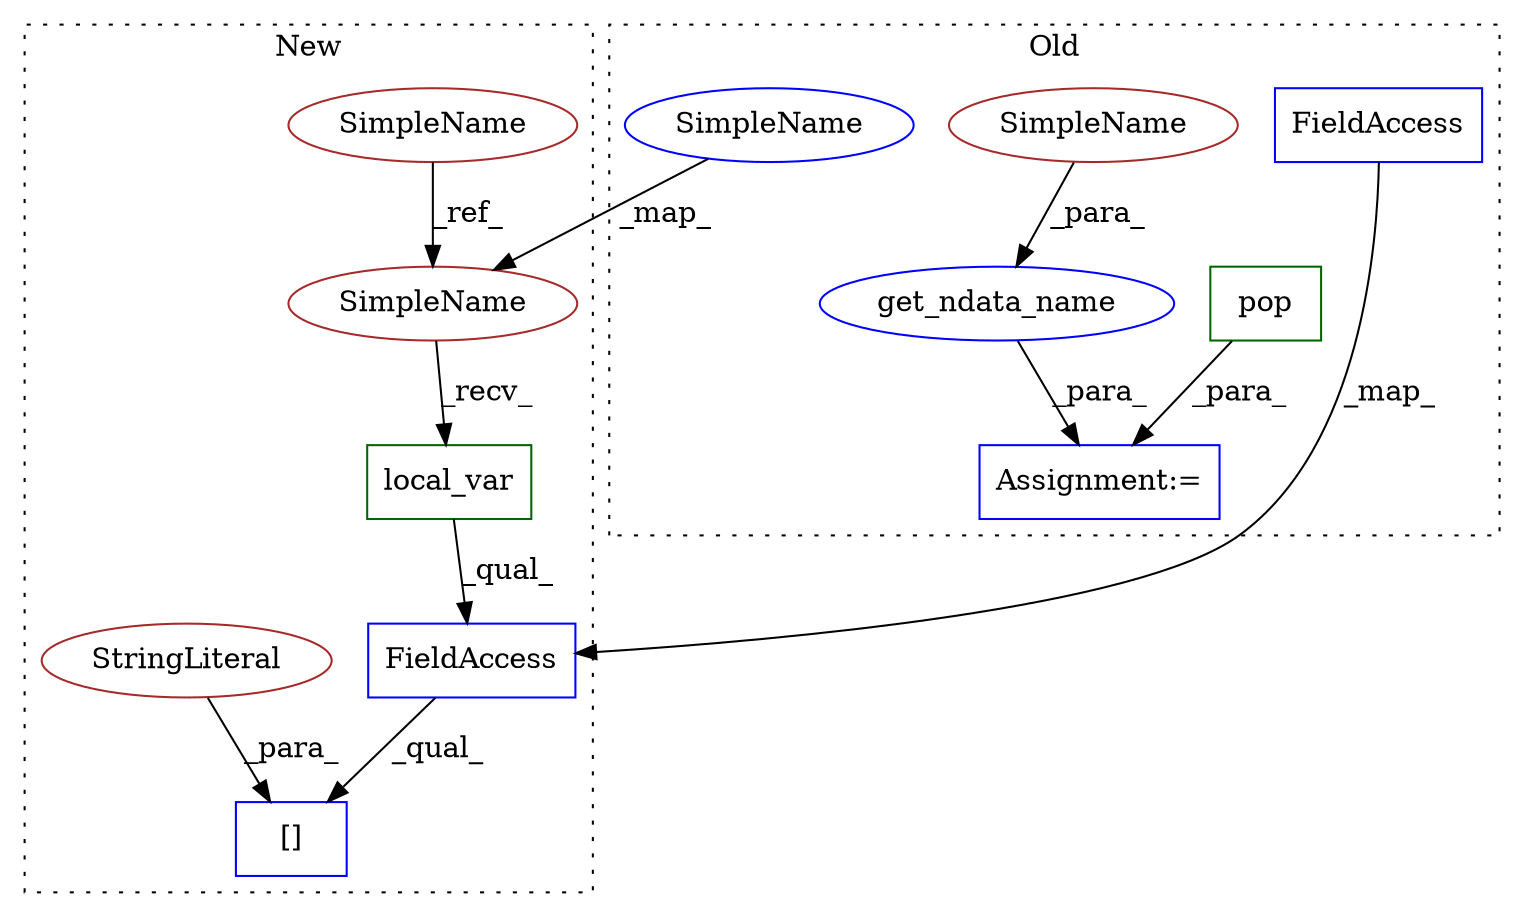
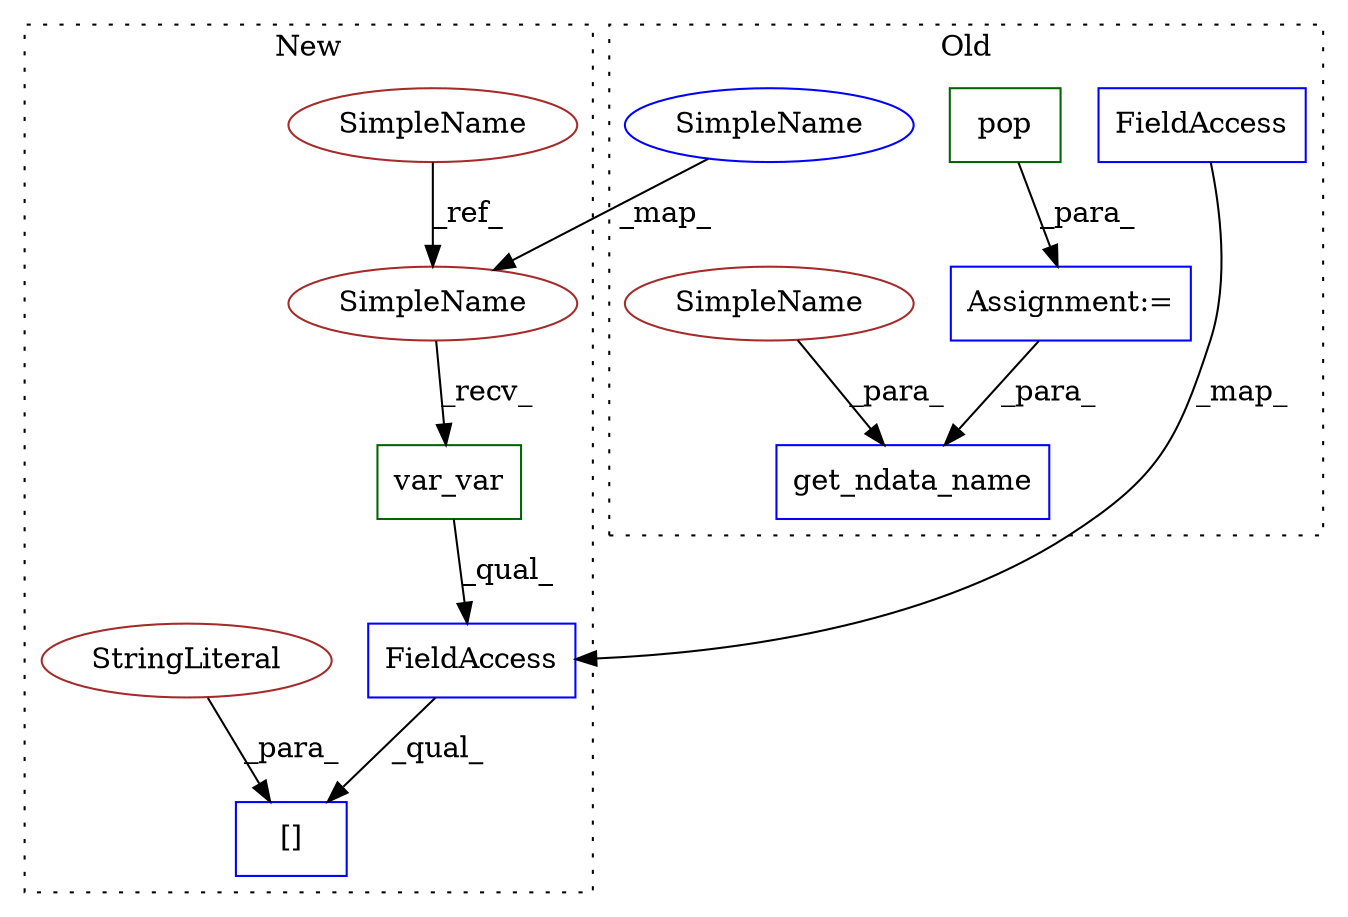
  digraph {
    node [a=42 color=blue l=1 shape=box]
    n1 [a=32 color=darkgreen l="4,1" label=pop s="935,947"]
-   n2 [a=32 l="15,1" label=get_ndata_name s="456,478" shape=ellipse]
+   n2 [a=32 l="15,1" label=get_ndata_name s="456,478"]
    n3 [a=7 label="Assignment:=" s=449]
    n4 [a=22 l=7 label=FieldAccess s=958]
    n5 [label=SimpleName s=425 shape=ellipse]
    n6 [color=brown label=SimpleName s=471 shape=ellipse]
-   n7 [a=32 color=darkgreen l=11 label=local_var s=338]
+   n7 [a=32 color=darkgreen l=11 label=var_var s=338]
    n8 [color=brown label=SimpleName s=288 shape=ellipse]
    n9 [a=22 l=7 label=FieldAccess s=687]
    n10 [a=2 l="8,1" label="[]" s="687,700"]
    n11 [a=45 color=brown l=5 label=StringLiteral s=695 shape=ellipse]
    n12 [color=brown label=SimpleName s=336 shape=ellipse]
    subgraph cluster_1 {
      label=Old
      style=dotted
      n1
      n2
      n3
      n4
      n5
      n6
    }
    subgraph cluster_2 {
      label=New
      style=dotted
      n7
      n8
      n9
      n10
      n11
      n12
    }
    n1 -> n3 [label=_para_]
-   n2 -> n3 [label=_para_]
+   n3 -> n2 [label=_para_]
    n4 -> n9 [label=_map_]
    n5 -> n12 [label=_map_]
    n6 -> n2 [label=_para_]
    n7 -> n9 [label=_qual_]
    n8 -> n12 [label=_ref_]
    n9 -> n10 [label=_qual_]
    n11 -> n10 [label=_para_]
    n12 -> n7 [label=_recv_]
  }
